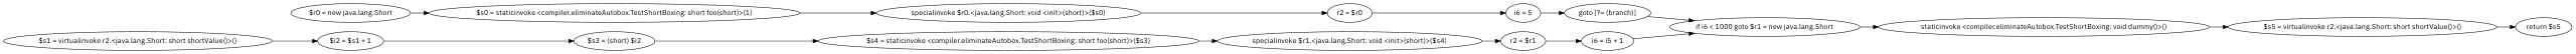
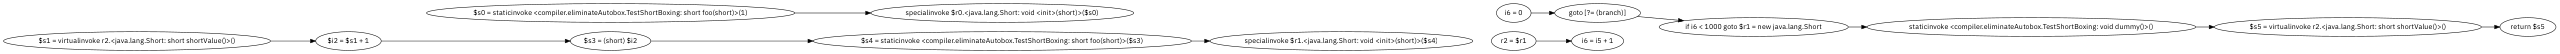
  digraph {
    fontname="IBM Plex Sans"
    rankdir=LR
    node [fontname="IBM Plex Sans"]
    edge [fontname="IBM Plex Sans"]
-   "$r0 = new java.lang.Short"
    "$s0 = staticinvoke <compiler.eliminateAutobox.TestShortBoxing: short foo(short)>(1)"
    "specialinvoke $r0.<java.lang.Short: void <init>(short)>($s0)"
-   "r2 = $r0"
-   "i6 = 0" [label="i6 = 5"]
+   "i6 = 0"
    "goto [?= (branch)]"
    "if i6 < 1000 goto $r1 = new java.lang.Short"
    "staticinvoke <compiler.eliminateAutobox.TestShortBoxing: void dummy()>()"
    "$s1 = virtualinvoke r2.<java.lang.Short: short shortValue()>()"
    "$i2 = $s1 + 1"
    "$s3 = (short) $i2"
    "$s4 = staticinvoke <compiler.eliminateAutobox.TestShortBoxing: short foo(short)>($s3)"
    "specialinvoke $r1.<java.lang.Short: void <init>(short)>($s4)"
    "r2 = $r1"
    n15 [label="i6 = i5 + 1"]
    "$s5 = virtualinvoke r2.<java.lang.Short: short shortValue()>()"
    "return $s5"
-   "$r0 = new java.lang.Short" -> "$s0 = staticinvoke <compiler.eliminateAutobox.TestShortBoxing: short foo(short)>(1)"
    "$s0 = staticinvoke <compiler.eliminateAutobox.TestShortBoxing: short foo(short)>(1)" -> "specialinvoke $r0.<java.lang.Short: void <init>(short)>($s0)"
-   "specialinvoke $r0.<java.lang.Short: void <init>(short)>($s0)" -> "r2 = $r0"
-   "r2 = $r0" -> "i6 = 0"
    "i6 = 0" -> "goto [?= (branch)]"
    "goto [?= (branch)]" -> "if i6 < 1000 goto $r1 = new java.lang.Short"
    "if i6 < 1000 goto $r1 = new java.lang.Short" -> "staticinvoke <compiler.eliminateAutobox.TestShortBoxing: void dummy()>()"
    "staticinvoke <compiler.eliminateAutobox.TestShortBoxing: void dummy()>()" -> "$s5 = virtualinvoke r2.<java.lang.Short: short shortValue()>()"
    "$s1 = virtualinvoke r2.<java.lang.Short: short shortValue()>()" -> "$i2 = $s1 + 1"
    "$i2 = $s1 + 1" -> "$s3 = (short) $i2"
    "$s3 = (short) $i2" -> "$s4 = staticinvoke <compiler.eliminateAutobox.TestShortBoxing: short foo(short)>($s3)"
    "$s4 = staticinvoke <compiler.eliminateAutobox.TestShortBoxing: short foo(short)>($s3)" -> "specialinvoke $r1.<java.lang.Short: void <init>(short)>($s4)"
-   "specialinvoke $r1.<java.lang.Short: void <init>(short)>($s4)" -> "r2 = $r1"
    "r2 = $r1" -> n15
-   n15 -> "if i6 < 1000 goto $r1 = new java.lang.Short"
    "$s5 = virtualinvoke r2.<java.lang.Short: short shortValue()>()" -> "return $s5"
  }
